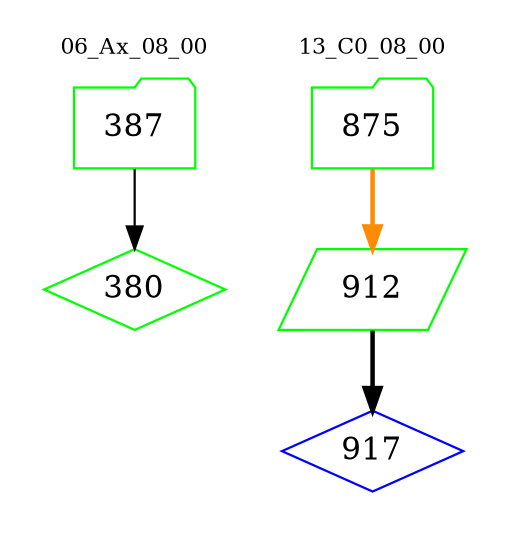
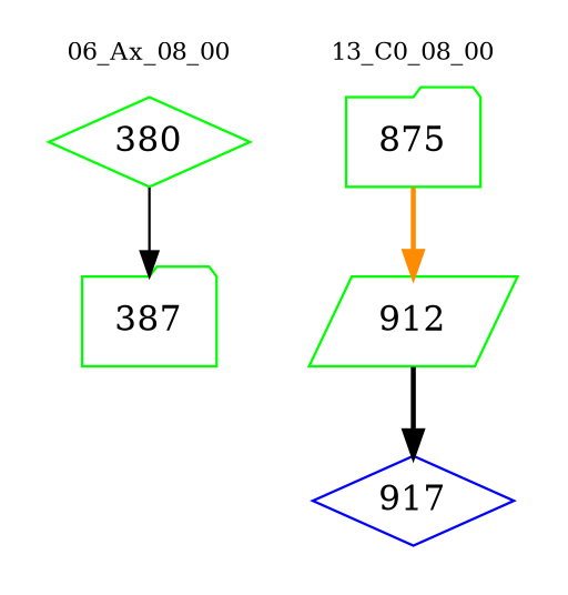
  digraph {
    node [color=green shape=diamond]
    edge [color=black style=bold]
    n1 [label=380]
    n2 [label=387 shape=folder]
    n3 [label=912 shape=parallelogram]
    n4 [label=875 shape=folder]
    n5 [color=blue label=917]
    subgraph cluster_1 {
      color=white
      fontsize=10
      label="06_Ax_08_00"
      n1
      n2
    }
    subgraph cluster_2 {
      color=white
      fontsize=10
      label="13_C0_08_00"
      n3
      n4
      n5
    }
-   n2 -> n1 [style=solid]
+   n1 -> n2 [style=solid]
    n3 -> n5
    n4 -> n3 [color=darkorange]
  }
